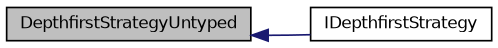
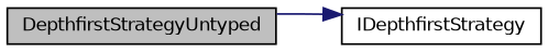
  digraph {
    rankdir=LR
    fontname="DejaVu Sans"
    node [color=black fontname="DejaVu Sans" fontsize=10 shape=record style=filled]
    n1 [fillcolor=grey75 fontcolor=black height=0.2 label=DepthfirstStrategyUntyped width=0.4]
    n2 [fillcolor=white height=0.2 label=IDepthfirstStrategy width=0.4]
-   n1 -> n2 [color=midnightblue dir=back fontname="DejaVu Sans" fontsize=10 labelfontname=Helvetica labelfontsize=10 style=solid]
+   n2 -> n1 [color=midnightblue dir=back fontname="DejaVu Sans" fontsize=10 labelfontname=Helvetica labelfontsize=10 style=solid]
  }
